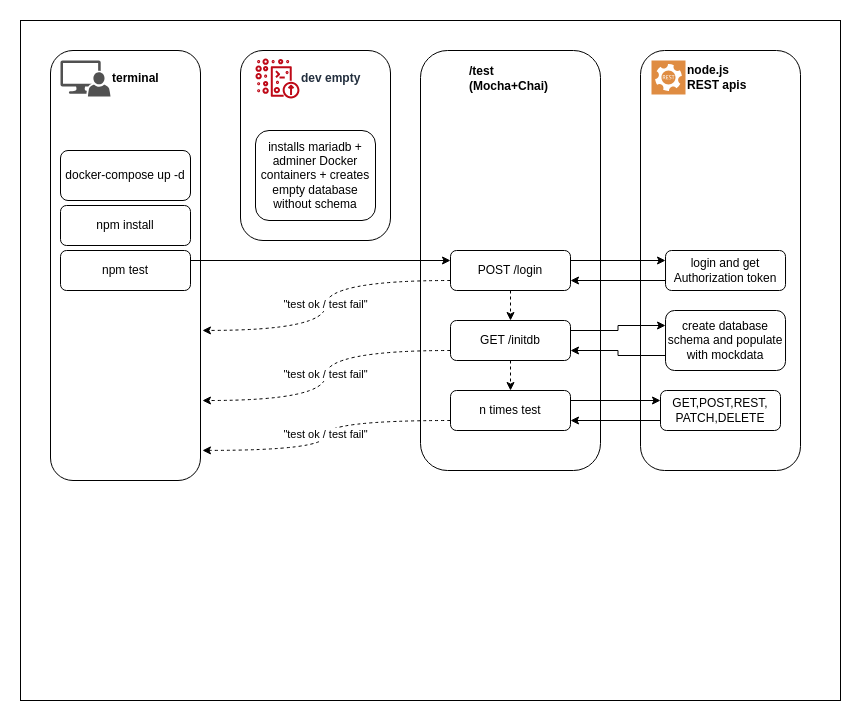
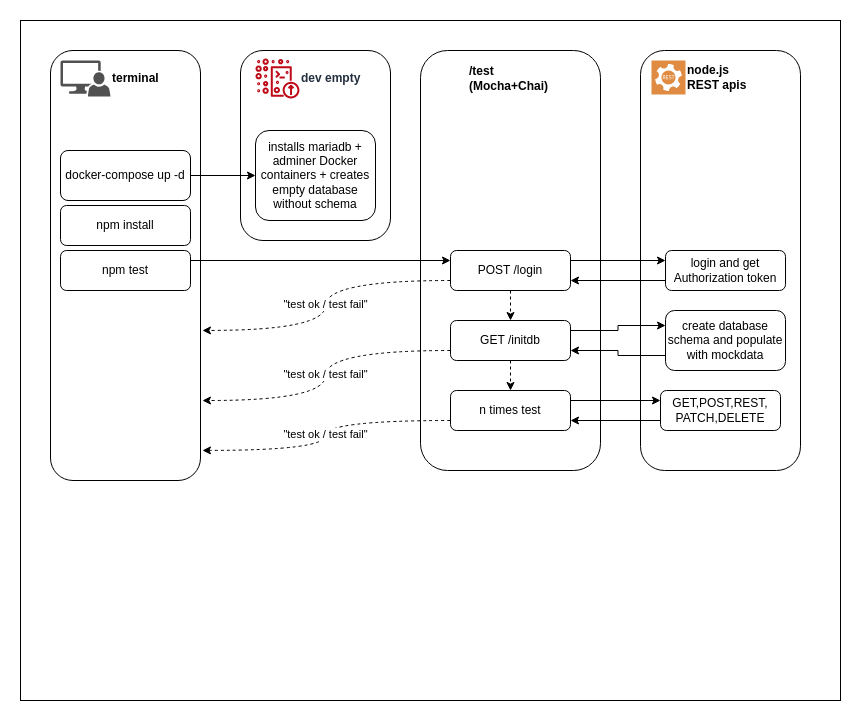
  <mxCell id="0" />
  <mxCell id="1" parent="0" />
  <mxCell id="2" value="" style="rounded=0;whiteSpace=wrap;html=1;" vertex="1" parent="1"><mxGeometry x="20" y="20" width="820" height="680" as="geometry" /></mxCell>
  <mxCell id="3" value="" style="rounded=1;whiteSpace=wrap;html=1;strokeColor=#000000;" parent="1" vertex="1"><mxGeometry x="640" y="50" width="160" height="420" as="geometry" /></mxCell>
  <mxCell id="4" value="" style="rounded=1;whiteSpace=wrap;html=1;strokeColor=#000000;" parent="1" vertex="1"><mxGeometry x="420" y="50" width="180" height="420" as="geometry" /></mxCell>
  <mxCell id="5" value="" style="rounded=1;whiteSpace=wrap;html=1;strokeColor=#000000;" parent="1" vertex="1"><mxGeometry x="240" y="50" width="150" height="190" as="geometry" /></mxCell>
  <mxCell id="6" value="" style="rounded=1;whiteSpace=wrap;html=1;strokeColor=#000000;" parent="1" vertex="1"><mxGeometry x="50" y="50" width="150" height="430" as="geometry" /></mxCell>
  <mxCell id="7" value="terminal" style="pointerEvents=1;shadow=0;dashed=0;html=1;strokeColor=none;labelPosition=right;verticalLabelPosition=middle;verticalAlign=middle;align=left;fillColor=#515151;shape=mxgraph.mscae.system_center.admin_console;fontStyle=1" parent="1" vertex="1"><mxGeometry x="60" y="60" width="50" height="36" as="geometry" /></mxCell>
  <mxCell id="8" value="/test &lt;br&gt;(Mocha+Chai)" style="shape=image;html=1;verticalAlign=middle;verticalLabelPosition=middle;labelBackgroundColor=#ffffff;imageAspect=0;aspect=fixed;image=https://cdn0.iconfinder.com/data/icons/business-and-finance-86/512/business_finance_money-17-2-128.png;labelPosition=right;align=left;fontStyle=1" parent="1" vertex="1"><mxGeometry x="421" y="55" width="46" height="46" as="geometry" /></mxCell>
  <mxCell id="9" value="node.js &lt;br&gt;REST apis" style="pointerEvents=1;shadow=0;dashed=0;html=1;strokeColor=none;fillColor=#DF8C42;labelPosition=right;verticalLabelPosition=middle;verticalAlign=middle;align=left;outlineConnect=0;shape=mxgraph.veeam2.restful_api;fontStyle=1" parent="1" vertex="1"><mxGeometry x="651" y="60" width="34" height="34" as="geometry" /></mxCell>
  <mxCell id="10" value="dev empty" style="outlineConnect=0;fontColor=#232F3E;gradientColor=none;fillColor=#BE0917;strokeColor=none;dashed=0;verticalLabelPosition=middle;verticalAlign=middle;align=left;html=1;fontSize=12;fontStyle=1;aspect=fixed;pointerEvents=1;shape=mxgraph.aws4.development_environment;labelPosition=right;" parent="1" vertex="1"><mxGeometry x="255" y="58" width="43.94" height="40" as="geometry" /></mxCell>
+ <mxCell id="11" style="edgeStyle=orthogonalEdgeStyle;rounded=0;orthogonalLoop=1;jettySize=auto;html=1;exitX=1;exitY=0.5;exitDx=0;exitDy=0;entryX=0;entryY=0.5;entryDx=0;entryDy=0;" parent="1" source="12" target="13" edge="1"><mxGeometry relative="1" as="geometry" /></mxCell>
  <mxCell id="12" value="docker-compose up -d" style="text;html=1;fillColor=none;align=center;verticalAlign=middle;whiteSpace=wrap;rounded=1;strokeColor=#000000;" parent="1" vertex="1"><mxGeometry x="60" y="150" width="130" height="50" as="geometry" /></mxCell>
  <mxCell id="13" value="installs mariadb + adminer Docker containers + creates empty database without schema" style="text;html=1;fillColor=none;align=center;verticalAlign=middle;whiteSpace=wrap;rounded=1;strokeColor=#000000;" parent="1" vertex="1"><mxGeometry x="255" y="130" width="120" height="90" as="geometry" /></mxCell>
  <mxCell id="14" style="edgeStyle=orthogonalEdgeStyle;rounded=0;orthogonalLoop=1;jettySize=auto;html=1;exitX=1;exitY=0.25;exitDx=0;exitDy=0;entryX=0;entryY=0.25;entryDx=0;entryDy=0;" parent="1" source="15" target="19" edge="1"><mxGeometry relative="1" as="geometry" /></mxCell>
  <mxCell id="15" value="npm test" style="text;html=1;fillColor=none;align=center;verticalAlign=middle;whiteSpace=wrap;rounded=1;strokeColor=#000000;" parent="1" vertex="1"><mxGeometry x="60" y="250" width="130" height="40" as="geometry" /></mxCell>
  <mxCell id="16" style="edgeStyle=orthogonalEdgeStyle;rounded=0;orthogonalLoop=1;jettySize=auto;html=1;exitX=1;exitY=0.25;exitDx=0;exitDy=0;entryX=0;entryY=0.25;entryDx=0;entryDy=0;" parent="1" source="19" target="21" edge="1"><mxGeometry relative="1" as="geometry" /></mxCell>
  <mxCell id="17" style="edgeStyle=orthogonalEdgeStyle;rounded=0;orthogonalLoop=1;jettySize=auto;html=1;exitX=0.5;exitY=1;exitDx=0;exitDy=0;entryX=0.5;entryY=0;entryDx=0;entryDy=0;dashed=1;" parent="1" source="19" target="25" edge="1"><mxGeometry relative="1" as="geometry" /></mxCell>
  <mxCell id="18" value="&quot;test ok / test fail&quot;" style="edgeStyle=orthogonalEdgeStyle;orthogonalLoop=1;jettySize=auto;html=1;exitX=0;exitY=0.75;exitDx=0;exitDy=0;entryX=1.013;entryY=0.651;entryDx=0;entryDy=0;dashed=1;curved=1;entryPerimeter=0;" parent="1" source="19" target="6" edge="1"><mxGeometry relative="1" as="geometry" /></mxCell>
  <mxCell id="19" value="POST /login" style="text;html=1;fillColor=none;align=center;verticalAlign=middle;whiteSpace=wrap;rounded=1;strokeColor=#000000;" parent="1" vertex="1"><mxGeometry x="450" y="250" width="120" height="40" as="geometry" /></mxCell>
  <mxCell id="20" style="edgeStyle=orthogonalEdgeStyle;rounded=0;orthogonalLoop=1;jettySize=auto;html=1;exitX=0;exitY=0.75;exitDx=0;exitDy=0;entryX=1;entryY=0.75;entryDx=0;entryDy=0;" parent="1" source="21" target="19" edge="1"><mxGeometry relative="1" as="geometry" /></mxCell>
  <mxCell id="21" value="login and get Authorization token" style="text;html=1;fillColor=none;align=center;verticalAlign=middle;whiteSpace=wrap;rounded=1;strokeColor=#000000;" parent="1" vertex="1"><mxGeometry x="665.03" y="250" width="120" height="40" as="geometry" /></mxCell>
  <mxCell id="22" style="edgeStyle=orthogonalEdgeStyle;rounded=0;orthogonalLoop=1;jettySize=auto;html=1;exitX=0.5;exitY=1;exitDx=0;exitDy=0;entryX=0.5;entryY=0;entryDx=0;entryDy=0;dashed=1;" parent="1" source="25" target="30" edge="1"><mxGeometry relative="1" as="geometry" /></mxCell>
  <mxCell id="23" style="edgeStyle=orthogonalEdgeStyle;rounded=0;orthogonalLoop=1;jettySize=auto;html=1;exitX=1;exitY=0.25;exitDx=0;exitDy=0;entryX=0;entryY=0.25;entryDx=0;entryDy=0;" parent="1" source="25" target="27" edge="1"><mxGeometry relative="1" as="geometry" /></mxCell>
  <mxCell id="24" value="&quot;test ok / test fail&quot;" style="edgeStyle=orthogonalEdgeStyle;curved=1;orthogonalLoop=1;jettySize=auto;html=1;exitX=0;exitY=0.75;exitDx=0;exitDy=0;entryX=1.013;entryY=0.814;entryDx=0;entryDy=0;dashed=1;entryPerimeter=0;" parent="1" source="25" target="6" edge="1"><mxGeometry relative="1" as="geometry" /></mxCell>
  <mxCell id="25" value="GET /initdb" style="text;html=1;fillColor=none;align=center;verticalAlign=middle;whiteSpace=wrap;rounded=1;strokeColor=#000000;" parent="1" vertex="1"><mxGeometry x="450" y="320" width="120" height="40" as="geometry" /></mxCell>
  <mxCell id="26" style="edgeStyle=orthogonalEdgeStyle;rounded=0;orthogonalLoop=1;jettySize=auto;html=1;exitX=0;exitY=0.75;exitDx=0;exitDy=0;entryX=1;entryY=0.75;entryDx=0;entryDy=0;" parent="1" source="27" target="25" edge="1"><mxGeometry relative="1" as="geometry" /></mxCell>
  <mxCell id="27" value="create database schema and populate with mockdata" style="text;html=1;fillColor=none;align=center;verticalAlign=middle;whiteSpace=wrap;rounded=1;strokeColor=#000000;" parent="1" vertex="1"><mxGeometry x="665.03" y="310" width="120" height="60" as="geometry" /></mxCell>
  <mxCell id="28" style="edgeStyle=orthogonalEdgeStyle;rounded=0;orthogonalLoop=1;jettySize=auto;html=1;exitX=1;exitY=0.25;exitDx=0;exitDy=0;entryX=0;entryY=0.25;entryDx=0;entryDy=0;" parent="1" source="30" target="32" edge="1"><mxGeometry relative="1" as="geometry" /></mxCell>
  <mxCell id="29" value="&quot;test ok / test fail&quot;" style="edgeStyle=orthogonalEdgeStyle;curved=1;orthogonalLoop=1;jettySize=auto;html=1;exitX=0;exitY=0.75;exitDx=0;exitDy=0;entryX=1.013;entryY=0.93;entryDx=0;entryDy=0;dashed=1;entryPerimeter=0;" parent="1" source="30" target="6" edge="1"><mxGeometry relative="1" as="geometry" /></mxCell>
  <mxCell id="30" value="n times test" style="text;html=1;fillColor=none;align=center;verticalAlign=middle;whiteSpace=wrap;rounded=1;strokeColor=#000000;" parent="1" vertex="1"><mxGeometry x="450" y="390" width="120" height="40" as="geometry" /></mxCell>
  <mxCell id="31" style="edgeStyle=orthogonalEdgeStyle;rounded=0;orthogonalLoop=1;jettySize=auto;html=1;exitX=0;exitY=0.75;exitDx=0;exitDy=0;entryX=1;entryY=0.75;entryDx=0;entryDy=0;" parent="1" source="32" target="30" edge="1"><mxGeometry relative="1" as="geometry" /></mxCell>
  <mxCell id="32" value="GET,POST,REST,&lt;br&gt;PATCH,DELETE" style="text;html=1;fillColor=none;align=center;verticalAlign=middle;whiteSpace=wrap;rounded=1;strokeColor=#000000;" parent="1" vertex="1"><mxGeometry x="660" y="390" width="120" height="40" as="geometry" /></mxCell>
  <mxCell id="33" value="npm install" style="text;html=1;fillColor=none;align=center;verticalAlign=middle;whiteSpace=wrap;rounded=1;strokeColor=#000000;" vertex="1" parent="1"><mxGeometry x="60" y="205" width="130" height="40" as="geometry" /></mxCell>
